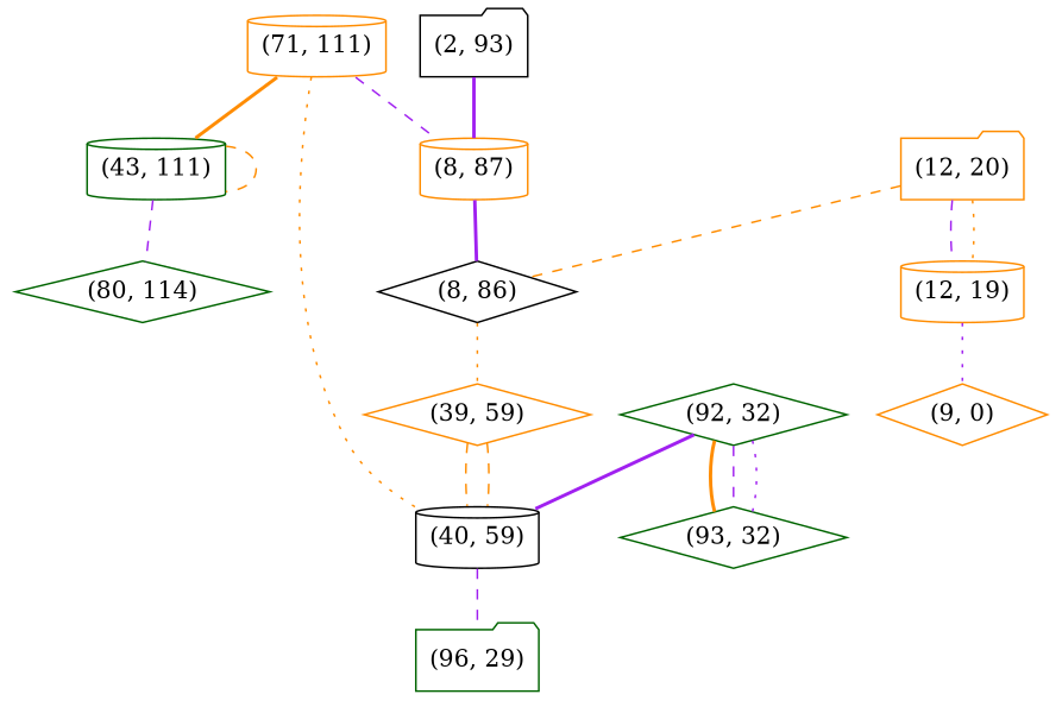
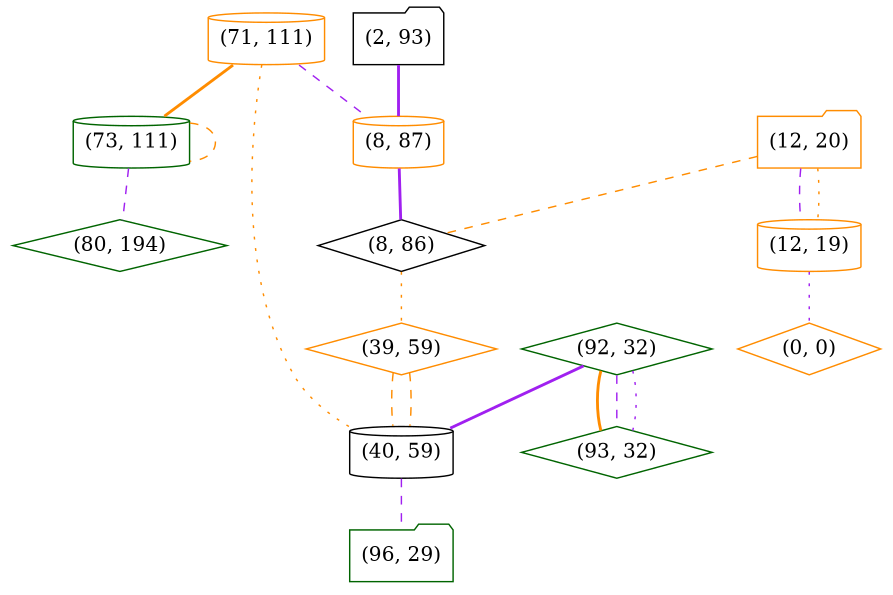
  graph {
    node [color=darkorange shape=diamond]
    edge [color=purple style=dashed weight=1]
    "(2, 93)" [color=black shape=folder]
    "(8, 87)" [shape=cylinder]
    "(8, 86)" [color=black]
    "(12, 20)" [shape=folder]
    "(12, 19)" [shape=cylinder]
    "(39, 59)"
-   "(0, 0)" [label="(9, 0)"]
+   "(0, 0)"
    "(71, 111)" [shape=cylinder]
-   "(73, 111)" [color=darkgreen shape=cylinder label="(43, 111)"]
+   "(73, 111)" [color=darkgreen shape=cylinder]
    "(40, 59)" [color=black shape=cylinder]
-   "(80, 114)" [color=darkgreen]
+   "(80, 114)" [color=darkgreen label="(80, 194)"]
    "(96, 29)" [color=darkgreen shape=folder]
    "(92, 32)" [color=darkgreen]
    "(93, 32)" [color=darkgreen]
    "(2, 93)" -- "(8, 87)" [style=bold]
    "(8, 87)" -- "(8, 86)" [style=bold]
    "(8, 86)" -- "(39, 59)" [color=darkorange style=dotted]
    "(12, 20)" -- "(8, 86)" [color=darkorange]
    "(12, 20)" -- "(12, 19)"
    "(12, 20)" -- "(12, 19)" [color=darkorange style=dotted]
    "(12, 19)" -- "(0, 0)" [style=dotted weight=4]
    "(39, 59)" -- "(40, 59)" [color=darkorange]
    "(39, 59)" -- "(40, 59)" [color=darkorange]
    "(71, 111)" -- "(8, 87)"
    "(71, 111)" -- "(73, 111)" [color=darkorange style=bold]
    "(71, 111)" -- "(40, 59)" [color=darkorange style=dotted]
    "(73, 111)" -- "(73, 111)" [color=darkorange weight=2]
    "(73, 111)" -- "(80, 114)"
    "(40, 59)" -- "(96, 29)"
    "(92, 32)" -- "(40, 59)" [style=bold]
    "(92, 32)" -- "(93, 32)" [color=darkorange style=bold]
    "(92, 32)" -- "(93, 32)"
    "(92, 32)" -- "(93, 32)" [style=dotted]
  }
